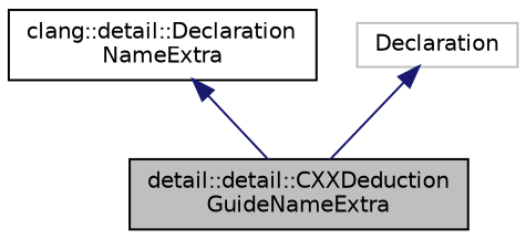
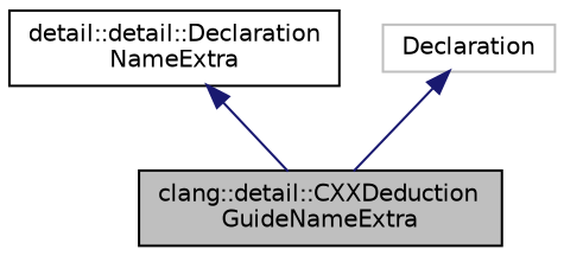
  digraph {
    node [color=black fontname=Helvetica fontsize=10 shape=record]
    edge [color=midnightblue dir=back fontname=Helvetica fontsize=10 labelfontname=Helvetica labelfontsize=10 style=solid]
-   n1 [fillcolor=grey75 fontcolor=black height=0.2 label="detail::detail::CXXDeduction\lGuideNameExtra" style=filled width=0.4]
-   n2 [height=0.2 label="clang::detail::Declaration\lNameExtra" width=0.4]
+   n1 [fillcolor=grey75 fontcolor=black height=0.2 label="clang::detail::CXXDeduction\lGuideNameExtra" style=filled width=0.4]
+   n2 [height=0.2 label="detail::detail::Declaration\lNameExtra" width=0.4]
    n3 [color=grey75 height=0.2 label=Declaration width=0.4]
    n2 -> n1
    n3 -> n1
  }
